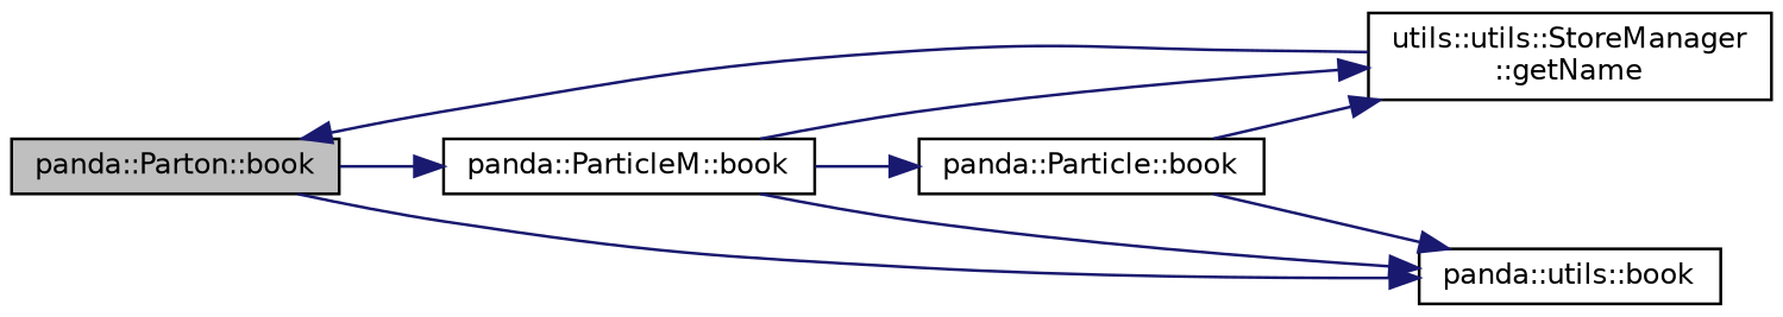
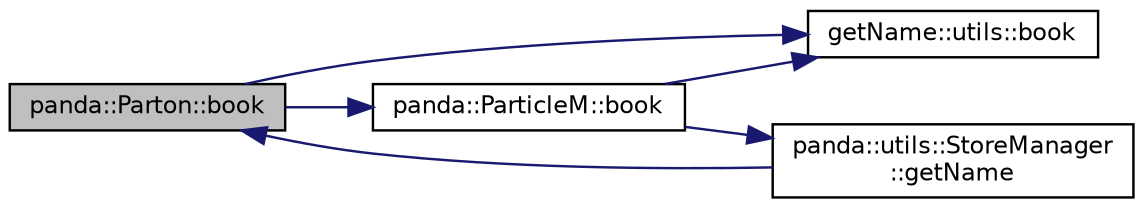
  digraph {
    rankdir=LR
    node [color=black fillcolor=white fontname=Helvetica fontsize=10 shape=record style=filled]
    edge [color=midnightblue fontname=Helvetica fontsize=10 labelfontname=Helvetica labelfontsize=10 style=solid]
    n1 [fillcolor=grey75 fontcolor=black height=0.2 label="panda::Parton::book" width=0.4]
    n2 [height=0.2 label="panda::ParticleM::book" width=0.4]
-   n3 [height=0.2 label="panda::utils::book" width=0.4]
-   n4 [height=0.2 label="utils::utils::StoreManager\l::getName" width=0.4]
-   n5 [height=0.2 label="panda::Particle::book" width=0.4]
+   n3 [height=0.2 label="getName::utils::book" width=0.4]
+   n4 [height=0.2 label="panda::utils::StoreManager\l::getName" width=0.4]
    n1 -> n2
    n1 -> n3
    n2 -> n3
    n2 -> n4
-   n2 -> n5
    n4 -> n1
-   n5 -> n3
-   n5 -> n4
  }
